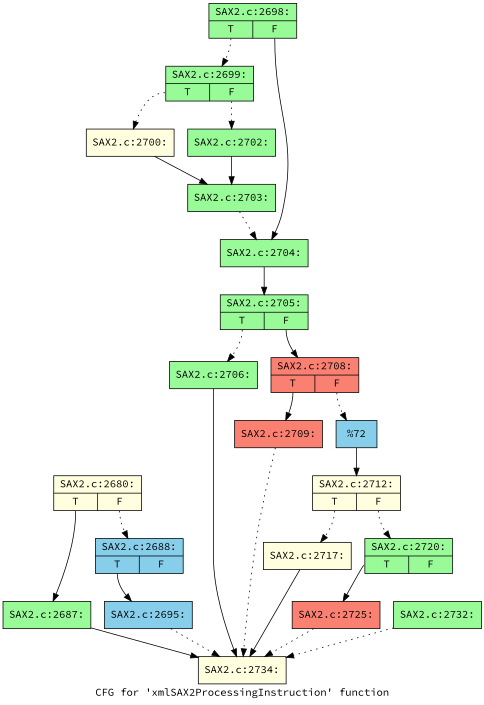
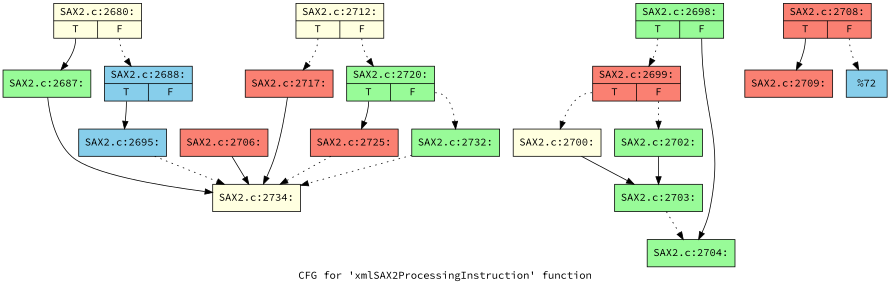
  digraph {
    fontname="Source Code Pro"
    label="CFG for 'xmlSAX2ProcessingInstruction' function"
    node [fillcolor=palegreen fontname="Source Code Pro" shape=record style=filled]
    edge [fontname="Source Code Pro" style=dotted]
    n1 [fillcolor=lightyellow label="{SAX2.c:2680:|{<s0>T|<s1>F}}"]
    n2 [label="{SAX2.c:2687:}"]
    n3 [fillcolor=skyblue label="{SAX2.c:2688:|{<s0>T|<s1>F}}"]
    n4 [fillcolor=lightyellow label="{SAX2.c:2734:}"]
    n5 [fillcolor=skyblue label="{SAX2.c:2695:}"]
    n6 [label="{SAX2.c:2698:|{<s0>T|<s1>F}}"]
-   n7 [label="{SAX2.c:2699:|{<s0>T|<s1>F}}"]
+   n7 [fillcolor=salmon label="{SAX2.c:2699:|{<s0>T|<s1>F}}"]
    n8 [label="{SAX2.c:2704:}"]
-   n9 [label="{SAX2.c:2705:|{<s0>T|<s1>F}}"]
-   n10 [label="{SAX2.c:2706:}"]
+   n10 [fillcolor=salmon label="{SAX2.c:2706:}"]
    n11 [fillcolor=salmon label="{SAX2.c:2708:|{<s0>T|<s1>F}}"]
    n12 [fillcolor=lightyellow label="{SAX2.c:2700:}"]
    n13 [label="{SAX2.c:2702:}"]
    n14 [fillcolor=salmon label="{SAX2.c:2709:}"]
    n15 [fillcolor=skyblue label="{%72}"]
    n16 [label="{SAX2.c:2703:}"]
    n17 [fillcolor=lightyellow label="{SAX2.c:2712:|{<s0>T|<s1>F}}"]
-   n18 [fillcolor=lightyellow label="{SAX2.c:2717:}"]
+   n18 [fillcolor=salmon label="{SAX2.c:2717:}"]
    n19 [label="{SAX2.c:2720:|{<s0>T|<s1>F}}"]
    n20 [fillcolor=salmon label="{SAX2.c:2725:}"]
    n21 [label="{SAX2.c:2732:}"]
    n1 -> n2 [style=solid tailport=s0]
    n1 -> n3 [tailport=s1]
    n2 -> n4 [style=solid]
    n3 -> n5 [style=solid tailport=s0]
    n5 -> n4
    n6 -> n7 [tailport=s0]
    n6 -> n8 [style=solid tailport=s1]
    n7 -> n12 [tailport=s0]
    n7 -> n13 [tailport=s1]
-   n8 -> n9 [style=solid]
-   n9 -> n10 [tailport=s0]
-   n9 -> n11 [style=solid tailport=s1]
    n10 -> n4 [style=solid]
    n11 -> n14 [style=solid tailport=s0]
    n11 -> n15 [tailport=s1]
    n12 -> n16 [style=solid]
    n13 -> n16 [style=solid]
-   n14 -> n4
-   n15 -> n17 [style=solid]
    n16 -> n8
    n17 -> n18 [tailport=s0]
    n17 -> n19 [tailport=s1]
    n18 -> n4 [style=solid]
    n19 -> n20 [style=solid tailport=s0]
+   n19 -> n21 [tailport=s1]
    n20 -> n4
    n21 -> n4
  }
